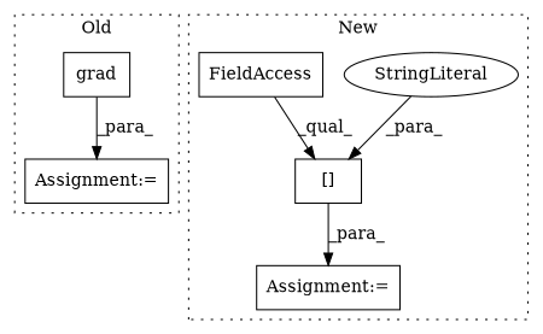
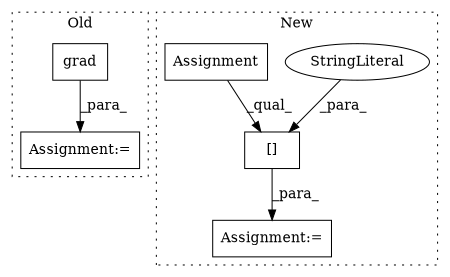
  digraph {
    node [a=7 shape=box]
    n1 [a=32 l="5,1" label=grad s="6166,6188"]
    n2 [l=2 label="Assignment:=" s=6145]
    n3 [a=2 l="11,1" label="[]" s="6270,6290"]
    n4 [a=45 l=9 label=StringLiteral s=6281 shape=ellipse]
-   n5 [a=22 l=10 label=FieldAccess s=6270]
+   n5 [a=22 l=10 label=Assignment s=6270]
    n6 [l="53,2" label="Assignment:=" s="6209,6291"]
    subgraph cluster_1 {
      label=Old
      style=dotted
      n1
      n2
    }
    subgraph cluster_2 {
      label=New
      style=dotted
      n3
      n4
      n5
      n6
    }
    n1 -> n2 [label=_para_]
    n3 -> n6 [label=_para_]
    n4 -> n3 [label=_para_]
    n5 -> n3 [label=_qual_]
  }
